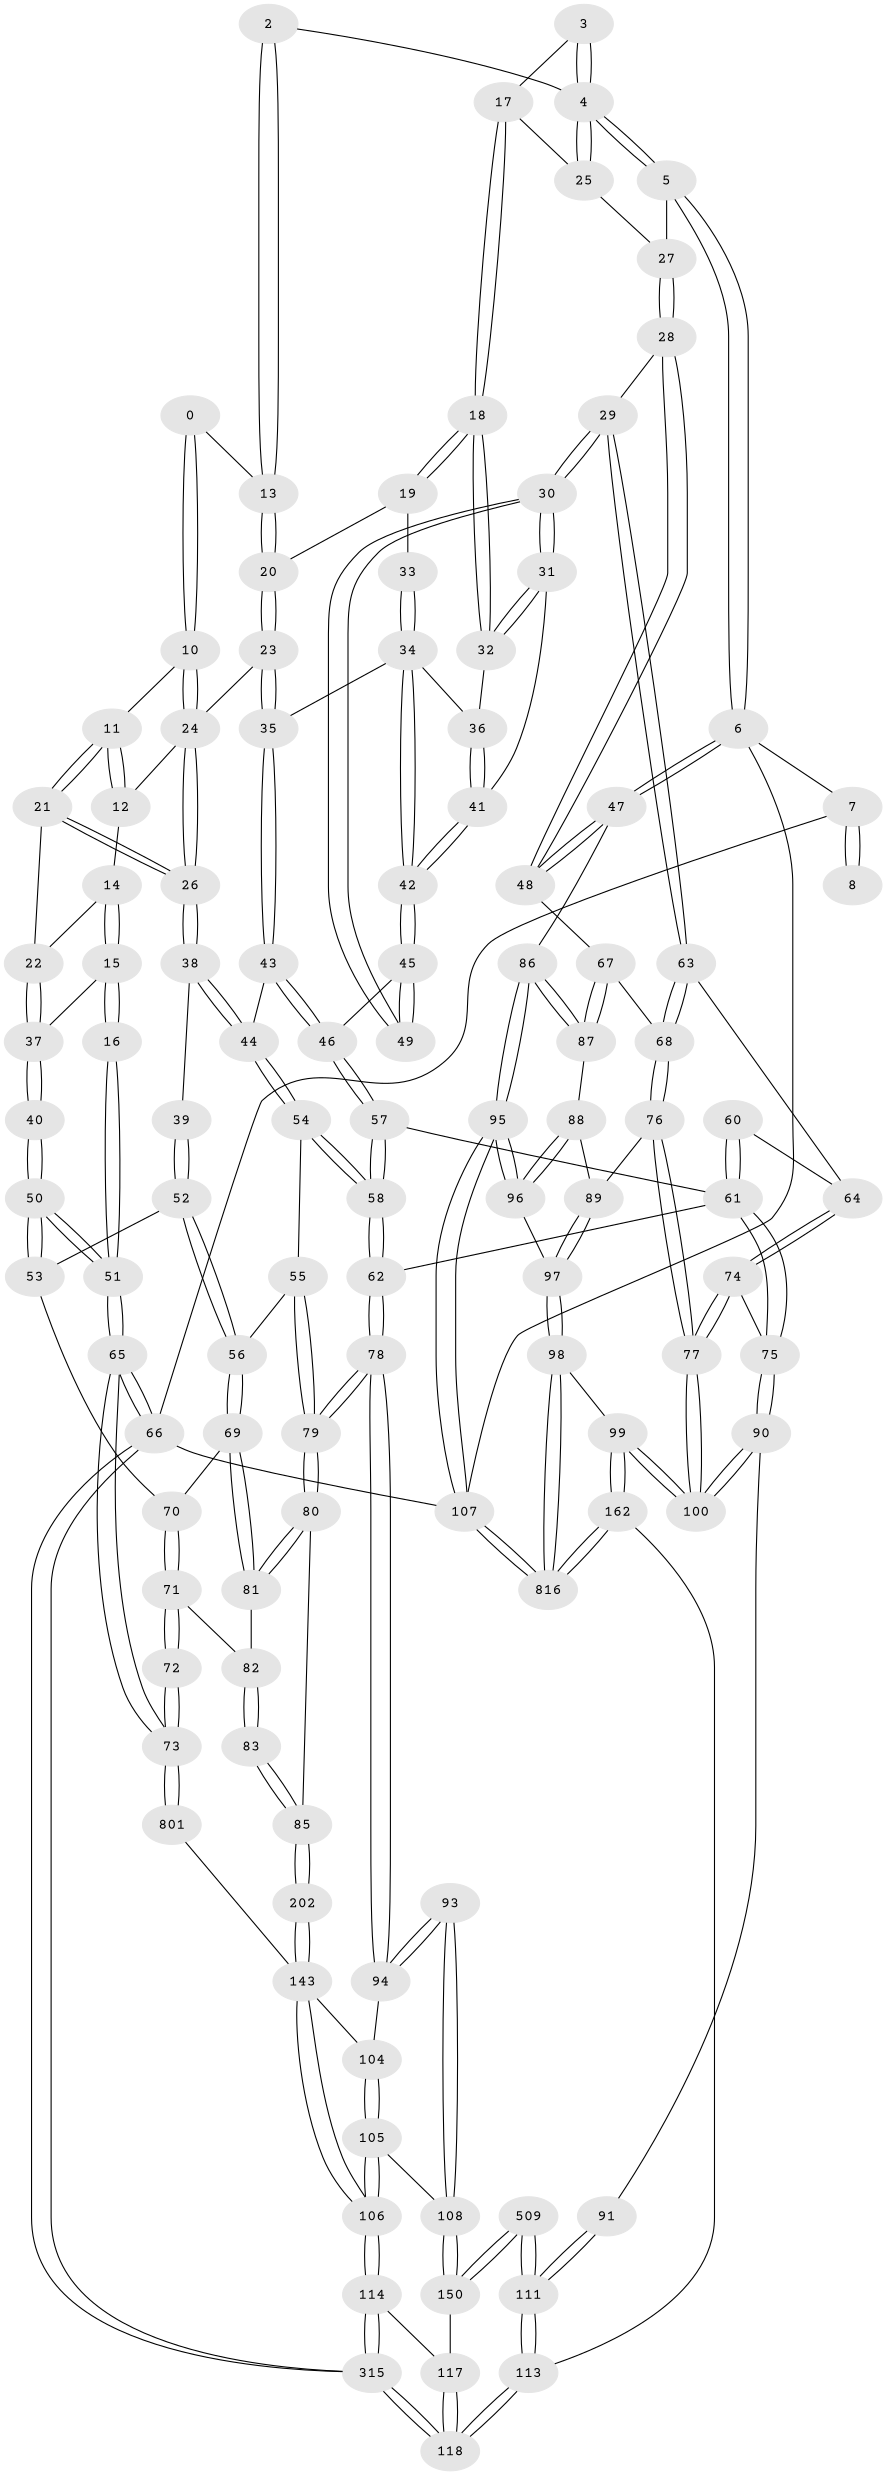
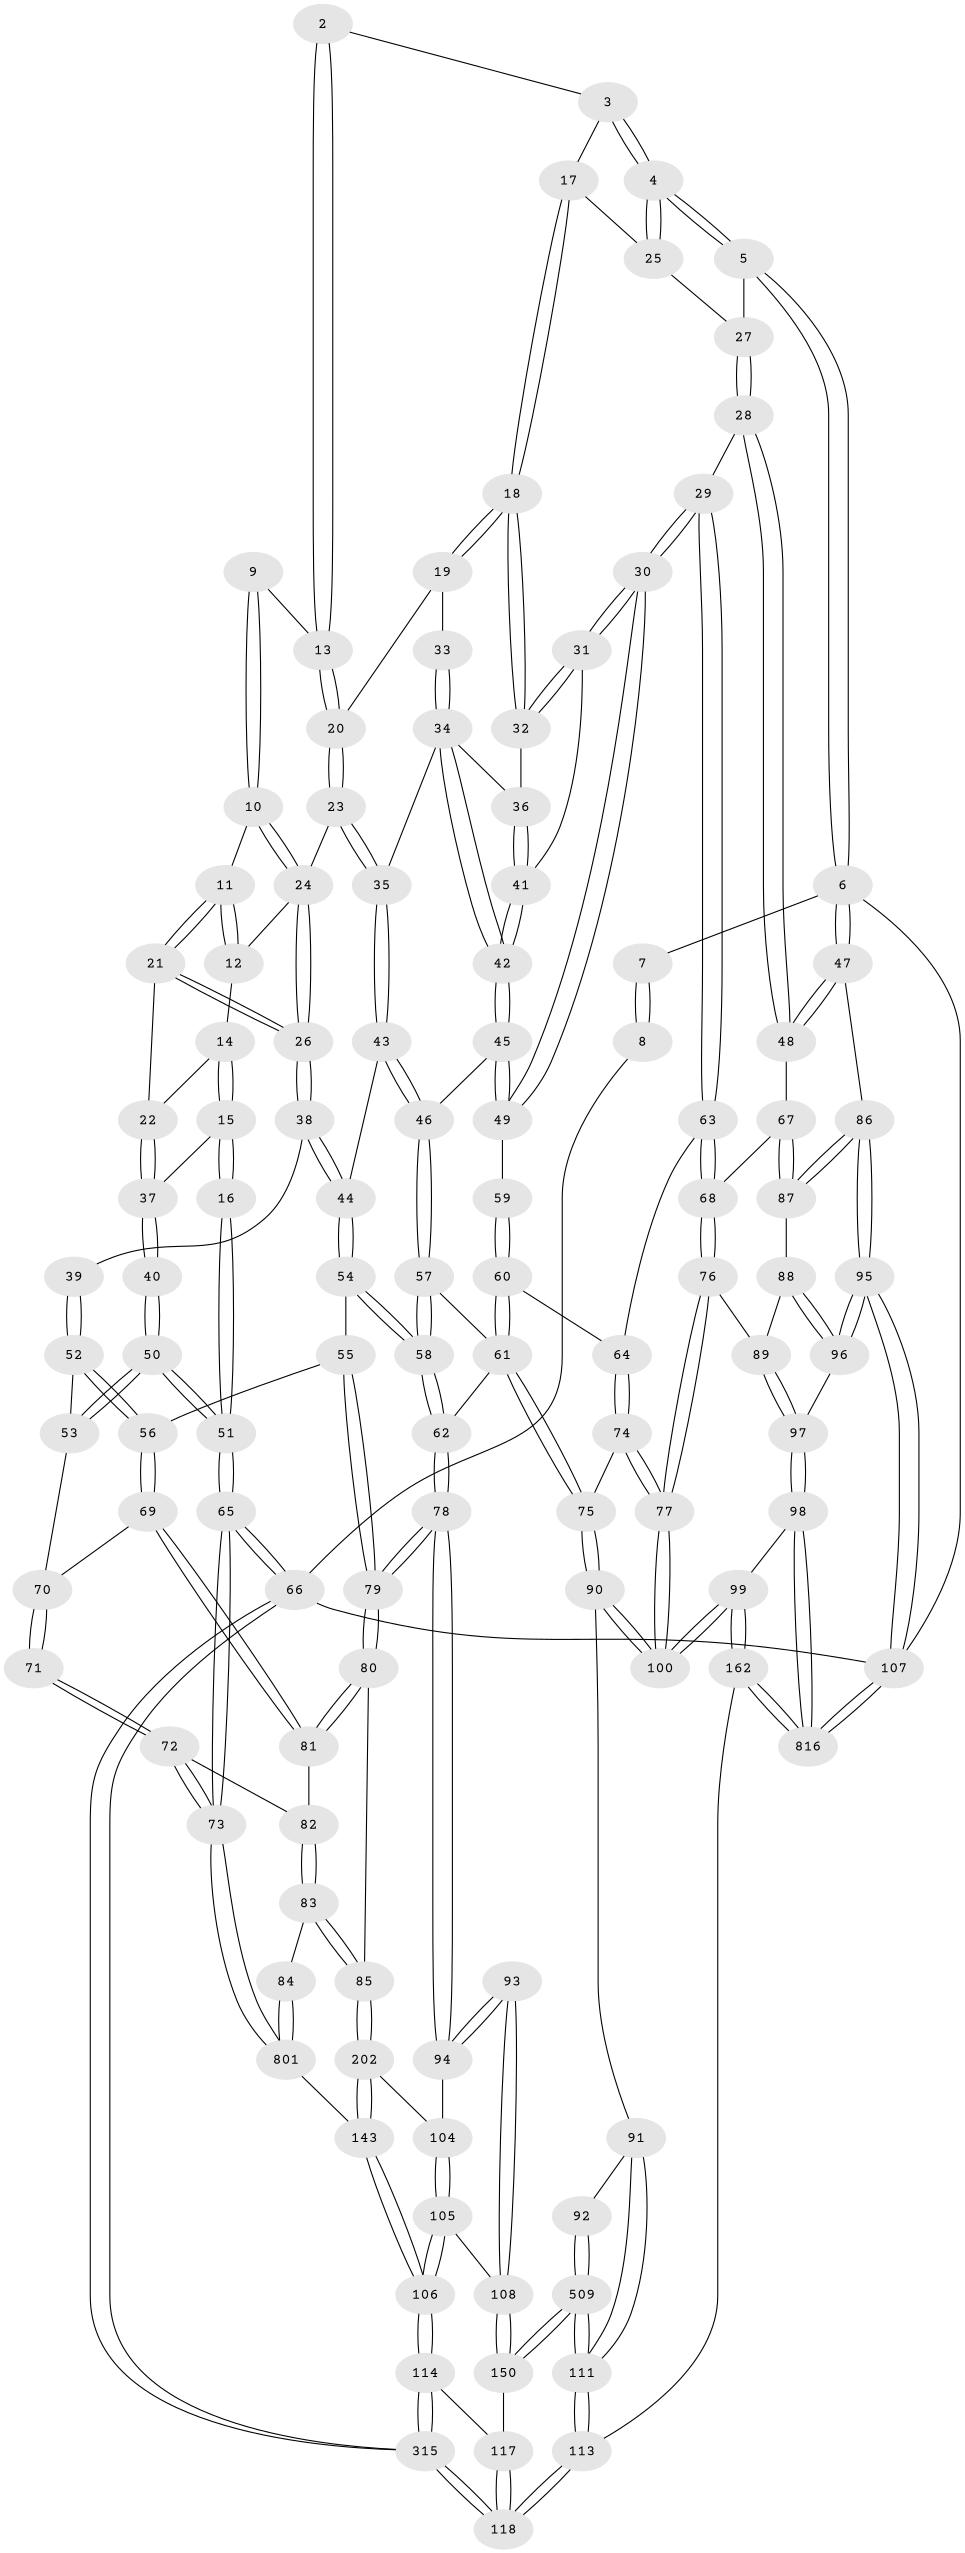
  graph {
    fontname="Courier Prime"
    node [color=gray90 fontname="Courier Prime" style=filled]
    edge [fontname="Courier Prime"]
    2
    3
    13
-   9 [label=0]
+   9
    10
    4
    17
    20
    5
    25
    18
    6
    27
    7
    47
    107
    28
    8
    66
    48
    86
    n22 [label=816]
    16
    51
    n25 [label=315]
    12
    14
    11
    24
    21
    26
    22
    15
    23
    37
    40
    65
    19
    32
    33
    36
    34
    35
    38
    43
    39
    44
    29
    30
    63
    67
    31
    49
    64
    68
    41
+   59
    42
    45
    46
    50
    52
    54
    53
    56
    57
    55
    58
    61
    87
    95
    60
    70
    73
    69
    71
    79
    62
    80
    81
    78
    75
    74
    90
    94
    76
    77
    n88 [label=801]
    118
    88
    89
    82
    72
    83
+   84
    n96 [label=143]
    100
    91
    97
    104
    85
    n102 [label=202]
    96
    98
+   92
    111
    n107 [label=509]
    113
    93
    108
    n111 [label=150]
    105
    99
    n114 [label=162]
    106
    114
    117
-   2 -- 4
+   2 -- 3
    2 -- 13
    2 -- 13
    3 -- 4
    3 -- 4
    3 -- 17
    13 -- 20
    13 -- 20
    9 -- 13
    9 -- 10
    9 -- 10
    10 -- 11
    10 -- 24
    10 -- 24
    4 -- 5
    4 -- 5
    4 -- 25
    4 -- 25
    17 -- 25
    17 -- 18
    17 -- 18
    20 -- 23
    20 -- 23
    5 -- 6
    5 -- 6
    5 -- 27
    25 -- 27
    18 -- 19
    18 -- 19
    18 -- 32
    18 -- 32
    6 -- 7
    6 -- 47
    6 -- 47
    6 -- 107
    27 -- 28
    27 -- 28
    7 -- 8
    7 -- 8
-   7 -- 66
+   8 -- 66
    47 -- 48
    47 -- 48
    47 -- 86
    107 -- n22
    107 -- n22
    28 -- 48
    28 -- 48
    28 -- 29
    66 -- 107
    66 -- n25
    66 -- n25
    48 -- 67
    86 -- 87
    86 -- 87
    86 -- 95
    86 -- 95
    16 -- 51
    16 -- 51
    51 -- 65
    51 -- 65
    n25 -- 118
    n25 -- 118
    12 -- 14
    14 -- 22
    14 -- 15
    14 -- 15
    11 -- 12
    11 -- 12
    11 -- 21
    11 -- 21
    24 -- 12
    24 -- 26
    24 -- 26
    21 -- 26
    21 -- 26
    21 -- 22
    26 -- 38
    26 -- 38
    22 -- 37
    22 -- 37
    15 -- 16
    15 -- 16
    15 -- 37
    23 -- 24
    23 -- 35
    23 -- 35
    37 -- 40
    37 -- 40
    40 -- 50
    40 -- 50
    65 -- 66
    65 -- 66
    65 -- 73
    65 -- 73
    19 -- 20
    19 -- 33
    32 -- 36
    33 -- 34
    33 -- 34
    36 -- 41
    36 -- 41
    34 -- 36
    34 -- 35
    34 -- 42
    34 -- 42
    35 -- 43
    35 -- 43
    38 -- 39
    38 -- 44
    38 -- 44
    43 -- 44
    43 -- 46
    43 -- 46
    39 -- 52
    39 -- 52
    44 -- 54
    44 -- 54
    29 -- 30
    29 -- 30
    29 -- 63
    29 -- 63
    30 -- 31
    30 -- 31
    30 -- 49
    30 -- 49
    63 -- 64
    63 -- 68
    63 -- 68
    67 -- 68
    67 -- 87
    67 -- 87
    31 -- 32
    31 -- 32
    31 -- 41
+   49 -- 59
    64 -- 74
    64 -- 74
    68 -- 76
    68 -- 76
    41 -- 42
    41 -- 42
+   59 -- 60
+   59 -- 60
    42 -- 45
    42 -- 45
    45 -- 49
    45 -- 49
    45 -- 46
    46 -- 57
    46 -- 57
    50 -- 51
    50 -- 51
    50 -- 53
    50 -- 53
    52 -- 53
    52 -- 56
    52 -- 56
    54 -- 55
    54 -- 58
    54 -- 58
    53 -- 70
    56 -- 69
    56 -- 69
    57 -- 58
    57 -- 58
    57 -- 61
    55 -- 56
    55 -- 79
    55 -- 79
    58 -- 62
    58 -- 62
    61 -- 62
    61 -- 75
    61 -- 75
    87 -- 88
    95 -- 107
    95 -- 107
    95 -- 96
    95 -- 96
    60 -- 64
    60 -- 61
    60 -- 61
    70 -- 71
    70 -- 71
    73 -- n88
    73 -- n88
    69 -- 70
    69 -- 81
    69 -- 81
-   71 -- 82
+   72 -- 82
    71 -- 72
    71 -- 72
    79 -- 80
    79 -- 80
    62 -- 78
    62 -- 78
    80 -- 81
    80 -- 81
    80 -- 85
    81 -- 82
    78 -- 79
    78 -- 79
    78 -- 94
    78 -- 94
    75 -- 90
    75 -- 90
    74 -- 75
    74 -- 77
    74 -- 77
    90 -- 100
    90 -- 100
    90 -- 91
    94 -- 104
    76 -- 77
    76 -- 77
    76 -- 89
    77 -- 100
    77 -- 100
    n88 -- n96
    88 -- 89
    88 -- 96
    88 -- 96
    89 -- 97
    89 -- 97
    82 -- 83
    82 -- 83
    72 -- 73
    72 -- 73
+   83 -- 84
    83 -- 85
    83 -- 85
+   84 -- n88
+   84 -- n88
    n96 -- 106
    n96 -- 106
+   91 -- 92
    91 -- 111
    91 -- 111
    97 -- 98
    97 -- 98
    104 -- 105
    104 -- 105
    85 -- n102
    85 -- n102
    n102 -- n96
    n102 -- n96
-   n96 -- 104
+   n102 -- 104
    96 -- 97
    98 -- n22
    98 -- n22
    98 -- 99
+   92 -- n107
+   92 -- n107
    111 -- 113
    111 -- 113
    n107 -- 111
    n107 -- 111
    n107 -- n111
    n107 -- n111
    113 -- 118
    113 -- 118
    93 -- 94
    93 -- 94
    93 -- 108
    93 -- 108
    108 -- n111
    108 -- n111
    n111 -- 117
    105 -- 108
    105 -- 106
    105 -- 106
    99 -- 100
    99 -- 100
    99 -- n114
    99 -- n114
    n114 -- n22
    n114 -- n22
    n114 -- 113
    106 -- 114
    106 -- 114
    114 -- n25
    114 -- n25
    114 -- 117
    117 -- 118
    117 -- 118
  }
